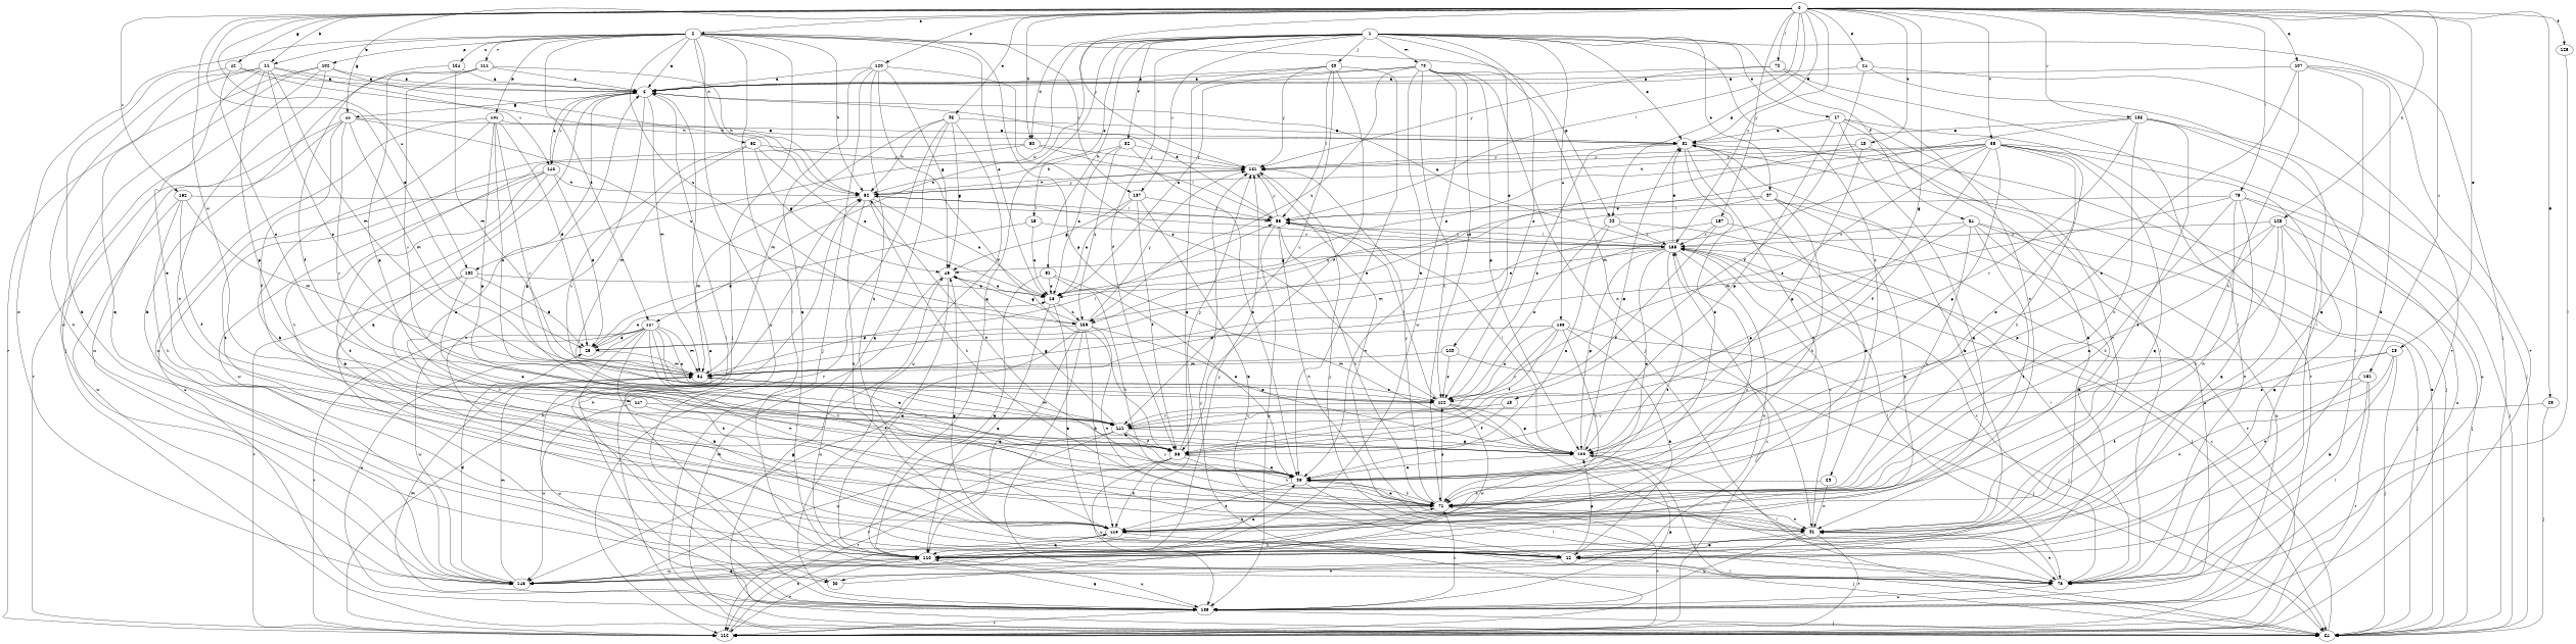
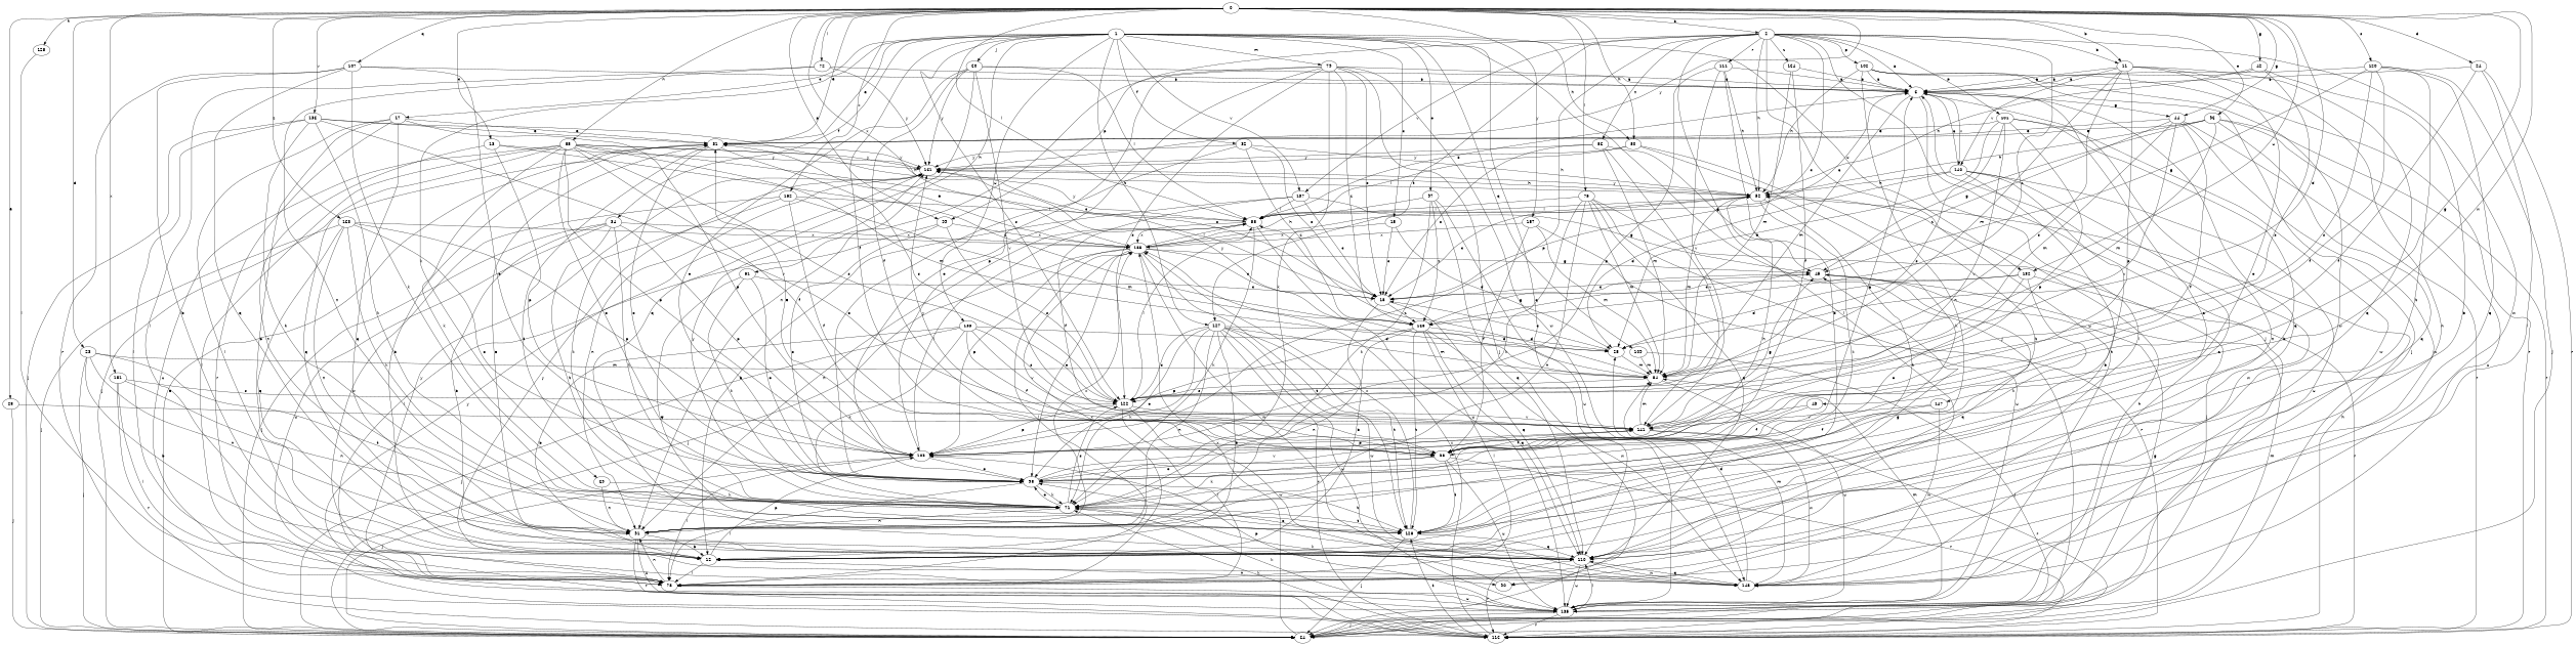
  strict digraph {
    fontname="DejaVu Sans"
    node [fontname="DejaVu Sans"]
    edge [fontname="DejaVu Sans"]
    0
    2
    11
    13
    23
    24
    25
    28
    31
    42
    43
    44
    50
    58
    72
    75
    85
    96
    99
    107
    120
    125
    132
    136
    147
    151
    152
    155
    157
    161
    163
    64
    127
    137
    6
    18
    52
    78
    86
    101
    102
    103
    111
    135
    148
    164
    168
    110
    122
    84
    90
    140
    98
    91
    12
    128
    38
    116
    141
    71
    45
    1
    15
    17
    32
    34
    51
    60
    69
    79
    97
    109
    133
    0 -> 2 [label=a]
    0 -> 11 [label=b]
    0 -> 13 [label=c]
    0 -> 23 [label=d]
    0 -> 24 [label=d]
    0 -> 25 [label=d]
    0 -> 28 [label=e]
    0 -> 31 [label=e]
    0 -> 42 [label=g]
    0 -> 43 [label=g]
    0 -> 44 [label=g]
    0 -> 50 [label=h]
    0 -> 58 [label=i]
    0 -> 72 [label=l]
    0 -> 75 [label=l]
    0 -> 85 [label=n]
    0 -> 96 [label=o]
    0 -> 99 [label=p]
    0 -> 107 [label=q]
    0 -> 120 [label=s]
    0 -> 125 [label=t]
    0 -> 132 [label=u]
    0 -> 136 [label=v]
    0 -> 147 [label=w]
    0 -> 151 [label=x]
    0 -> 152 [label=x]
    0 -> 155 [label=x]
    0 -> 157 [label=y]
    0 -> 161 [label=y]
    0 -> 163 [label=z]
    2 -> 11 [label=b]
    2 -> 99 [label=p]
    2 -> 64 [label=j]
    2 -> 127 [label=t]
    2 -> 137 [label=v]
    2 -> 6 [label=a]
    2 -> 18 [label=c]
    2 -> 52 [label=h]
    2 -> 78 [label=l]
    2 -> 86 [label=n]
    2 -> 101 [label=p]
    2 -> 102 [label=p]
    2 -> 103 [label=p]
    2 -> 111 [label=r]
    2 -> 135 [label=u]
    2 -> 148 [label=w]
    2 -> 164 [label=z]
    2 -> 168 [label=z]
    11 -> 6 [label=a]
    11 -> 103 [label=p]
    11 -> 110 [label=q]
    11 -> 122 [label=s]
    11 -> 84 [label=m]
    11 -> 90 [label=n]
    11 -> 140 [label=v]
    11 -> 98 [label=o]
    13 -> 161 [label=y]
    13 -> 103 [label=p]
    13 -> 168 [label=z]
    13 -> 91 [label=n]
    23 -> 64 [label=j]
    23 -> 84 [label=m]
    23 -> 91 [label=n]
    23 -> 12 [label=b]
    23 -> 128 [label=t]
    24 -> 6 [label=a]
    24 -> 78 [label=l]
    24 -> 38 [label=f]
    24 -> 116 [label=r]
    25 -> 18 [label=c]
    25 -> 84 [label=m]
    28 -> 64 [label=j]
    28 -> 141 [label=v]
    31 -> 161 [label=y]
    31 -> 64 [label=j]
    31 -> 122 [label=s]
    31 -> 98 [label=o]
    31 -> 12 [label=b]
    31 -> 128 [label=t]
    42 -> 6 [label=a]
    42 -> 52 [label=h]
    42 -> 122 [label=s]
    42 -> 12 [label=b]
    43 -> 38 [label=f]
    43 -> 141 [label=v]
    44 -> 31 [label=e]
    44 -> 148 [label=w]
    44 -> 168 [label=z]
    44 -> 84 [label=m]
    44 -> 38 [label=f]
    44 -> 116 [label=r]
    44 -> 141 [label=v]
    50 -> 58 [label=i]
    50 -> 161 [label=y]
    50 -> 128 [label=t]
    50 -> 71 [label=k]
    58 -> 155 [label=x]
    58 -> 161 [label=y]
    58 -> 6 [label=a]
    58 -> 135 [label=u]
    58 -> 91 [label=n]
    58 -> 71 [label=k]
    72 -> 161 [label=y]
    72 -> 6 [label=a]
    72 -> 78 [label=l]
    72 -> 91 [label=n]
    75 -> 58 [label=i]
    75 -> 64 [label=j]
    75 -> 135 [label=u]
    75 -> 110 [label=q]
    75 -> 84 [label=m]
    75 -> 91 [label=n]
    75 -> 71 [label=k]
    85 -> 161 [label=y]
    85 -> 18 [label=c]
    85 -> 52 [label=h]
    85 -> 78 [label=l]
    85 -> 103 [label=p]
    85 -> 135 [label=u]
    85 -> 110 [label=q]
    85 -> 122 [label=s]
    85 -> 84 [label=m]
    85 -> 98 [label=o]
    85 -> 38 [label=f]
    85 -> 71 [label=k]
    96 -> 31 [label=e]
    96 -> 52 [label=h]
    96 -> 135 [label=u]
    96 -> 110 [label=q]
    96 -> 84 [label=m]
    96 -> 116 [label=r]
    96 -> 45 [label=g]
    99 -> 155 [label=x]
    99 -> 78 [label=l]
    99 -> 122 [label=s]
    99 -> 98 [label=o]
    107 -> 6 [label=a]
    107 -> 110 [label=q]
    107 -> 98 [label=o]
    107 -> 12 [label=b]
    107 -> 116 [label=r]
    107 -> 71 [label=k]
    120 -> 64 [label=j]
    120 -> 6 [label=a]
    120 -> 110 [label=q]
    120 -> 122 [label=s]
    120 -> 128 [label=t]
    120 -> 38 [label=f]
    120 -> 45 [label=g]
    125 -> 78 [label=l]
    132 -> 25 [label=d]
    132 -> 18 [label=c]
    132 -> 98 [label=o]
    132 -> 116 [label=r]
    132 -> 71 [label=k]
    136 -> 31 [label=e]
    136 -> 64 [label=j]
    136 -> 18 [label=c]
    136 -> 78 [label=l]
    136 -> 128 [label=t]
    136 -> 141 [label=v]
    136 -> 71 [label=k]
    147 -> 148 [label=w]
    147 -> 38 [label=f]
    147 -> 141 [label=v]
    151 -> 78 [label=l]
    151 -> 122 [label=s]
    151 -> 91 [label=n]
    151 -> 116 [label=r]
    152 -> 58 [label=i]
    152 -> 148 [label=w]
    152 -> 84 [label=m]
    152 -> 38 [label=f]
    152 -> 71 [label=k]
    155 -> 31 [label=e]
    155 -> 58 [label=i]
    155 -> 64 [label=j]
    155 -> 6 [label=a]
    155 -> 18 [label=c]
    155 -> 52 [label=h]
    155 -> 78 [label=l]
    155 -> 103 [label=p]
    155 -> 148 [label=w]
    155 -> 98 [label=o]
    155 -> 128 [label=t]
    155 -> 45 [label=g]
    157 -> 155 [label=x]
    157 -> 84 [label=m]
    157 -> 38 [label=f]
    157 -> 116 [label=r]
    161 -> 52 [label=h]
    161 -> 91 [label=n]
    163 -> 155 [label=x]
    163 -> 64 [label=j]
    163 -> 103 [label=p]
    163 -> 110 [label=q]
    163 -> 98 [label=o]
    163 -> 91 [label=n]
    163 -> 71 [label=k]
    64 -> 31 [label=e]
    64 -> 155 [label=x]
    64 -> 45 [label=g]
    127 -> 25 [label=d]
    127 -> 135 [label=u]
    127 -> 148 [label=w]
    127 -> 122 [label=s]
    127 -> 84 [label=m]
    127 -> 98 [label=o]
    127 -> 91 [label=n]
    127 -> 12 [label=b]
    127 -> 128 [label=t]
    127 -> 116 [label=r]
    127 -> 71 [label=k]
    137 -> 58 [label=i]
    137 -> 18 [label=c]
    137 -> 12 [label=b]
    137 -> 38 [label=f]
    137 -> 45 [label=g]
    6 -> 44 [label=g]
    6 -> 78 [label=l]
    6 -> 110 [label=q]
    6 -> 84 [label=m]
    6 -> 90 [label=n]
    6 -> 140 [label=v]
    18 -> 168 [label=z]
    18 -> 110 [label=q]
    18 -> 12 [label=b]
    52 -> 58 [label=i]
    52 -> 161 [label=y]
    52 -> 18 [label=c]
    52 -> 84 [label=m]
    52 -> 128 [label=t]
    52 -> 71 [label=k]
    78 -> 155 [label=x]
    78 -> 161 [label=y]
    78 -> 135 [label=u]
    78 -> 91 [label=n]
    86 -> 161 [label=y]
    86 -> 18 [label=c]
    86 -> 84 [label=m]
    86 -> 141 [label=v]
    86 -> 45 [label=g]
-   101 -> 25 [label=d]
+   101 -> 25 [label=e]
    101 -> 31 [label=e]
    101 -> 103 [label=p]
    101 -> 148 [label=w]
    101 -> 122 [label=s]
    101 -> 12 [label=b]
    101 -> 141 [label=v]
    102 -> 64 [label=j]
    102 -> 6 [label=a]
    102 -> 52 [label=h]
    102 -> 148 [label=w]
    102 -> 91 [label=n]
    102 -> 116 [label=r]
    103 -> 31 [label=e]
    103 -> 58 [label=i]
    103 -> 64 [label=j]
    103 -> 78 [label=l]
    103 -> 98 [label=o]
    111 -> 6 [label=a]
    111 -> 52 [label=h]
    111 -> 103 [label=p]
    111 -> 12 [label=b]
    111 -> 141 [label=v]
    135 -> 64 [label=j]
    135 -> 6 [label=a]
    135 -> 52 [label=h]
    135 -> 103 [label=p]
-   135 -> 110 [label=q]
+   135 -> 110 [label=i]
    135 -> 84 [label=m]
    135 -> 116 [label=r]
    135 -> 71 [label=k]
    148 -> 25 [label=d]
    148 -> 161 [label=y]
    148 -> 110 [label=q]
    148 -> 84 [label=m]
    164 -> 6 [label=a]
    164 -> 84 [label=m]
    164 -> 38 [label=f]
    168 -> 25 [label=d]
    168 -> 161 [label=y]
    168 -> 78 [label=l]
    168 -> 103 [label=p]
    168 -> 148 [label=w]
    168 -> 110 [label=q]
    168 -> 91 [label=n]
    168 -> 128 [label=t]
    168 -> 45 [label=g]
    110 -> 31 [label=e]
    110 -> 135 [label=u]
    110 -> 148 [label=w]
    110 -> 98 [label=o]
    110 -> 116 [label=r]
    122 -> 58 [label=i]
    122 -> 78 [label=l]
    122 -> 103 [label=p]
    122 -> 148 [label=w]
    122 -> 141 [label=v]
    84 -> 58 [label=i]
    84 -> 135 [label=u]
    84 -> 122 [label=s]
    90 -> 71 [label=k]
    140 -> 25 [label=d]
    140 -> 6 [label=a]
    140 -> 52 [label=h]
    140 -> 135 [label=u]
    140 -> 148 [label=w]
    140 -> 12 [label=b]
    140 -> 128 [label=t]
    98 -> 6 [label=a]
    98 -> 52 [label=h]
    98 -> 78 [label=l]
    98 -> 128 [label=t]
    98 -> 141 [label=v]
    98 -> 71 [label=k]
    91 -> 155 [label=x]
    91 -> 135 [label=u]
    91 -> 12 [label=b]
    91 -> 116 [label=r]
    12 -> 78 [label=l]
    12 -> 103 [label=p]
    12 -> 90 [label=n]
    12 -> 45 [label=g]
    128 -> 155 [label=x]
    128 -> 64 [label=j]
    128 -> 6 [label=a]
    128 -> 110 [label=q]
    38 -> 161 [label=y]
    38 -> 135 [label=u]
    38 -> 98 [label=o]
    38 -> 128 [label=t]
    38 -> 116 [label=r]
    38 -> 71 [label=k]
    116 -> 155 [label=x]
    116 -> 161 [label=y]
    116 -> 52 [label=h]
    116 -> 128 [label=t]
    116 -> 71 [label=k]
    141 -> 103 [label=p]
    141 -> 148 [label=w]
    141 -> 84 [label=m]
    141 -> 38 [label=f]
    141 -> 116 [label=r]
    141 -> 45 [label=g]
    71 -> 161 [label=y]
    71 -> 122 [label=s]
    71 -> 98 [label=o]
    71 -> 91 [label=n]
    71 -> 128 [label=t]
    45 -> 64 [label=m]
    45 -> 18 [label=c]
    45 -> 110 [label=q]
    1 -> 31 [label=e]
    1 -> 50 [label=h]
    1 -> 132 [label=u]
    1 -> 64 [label=j]
    1 -> 127 [label=t]
    1 -> 137 [label=v]
    1 -> 110 [label=q]
    1 -> 122 [label=s]
    1 -> 38 [label=f]
    1 -> 15 [label=c]
    1 -> 17 [label=c]
    1 -> 32 [label=f]
    1 -> 34 [label=f]
    1 -> 51 [label=h]
    1 -> 60 [label=j]
    1 -> 69 [label=k]
    1 -> 79 [label=m]
    1 -> 97 [label=o]
    1 -> 109 [label=q]
    1 -> 133 [label=u]
    15 -> 25 [label=d]
    15 -> 155 [label=x]
    15 -> 18 [label=c]
    17 -> 31 [label=e]
    17 -> 78 [label=l]
    17 -> 103 [label=p]
    17 -> 110 [label=q]
    17 -> 12 [label=b]
    17 -> 116 [label=r]
    32 -> 161 [label=y]
    32 -> 18 [label=c]
    32 -> 52 [label=h]
    32 -> 168 [label=z]
    32 -> 98 [label=o]
    34 -> 155 [label=x]
    34 -> 64 [label=j]
    34 -> 103 [label=p]
    34 -> 135 [label=u]
    34 -> 12 [label=b]
    34 -> 128 [label=t]
    34 -> 71 [label=k]
    51 -> 18 [label=c]
    51 -> 110 [label=q]
    51 -> 98 [label=o]
    51 -> 71 [label=k]
    60 -> 58 [label=i]
    60 -> 161 [label=y]
    60 -> 6 [label=a]
    60 -> 110 [label=q]
    60 -> 98 [label=o]
    60 -> 38 [label=f]
    60 -> 141 [label=v]
    69 -> 91 [label=n]
    69 -> 71 [label=k]
    79 -> 64 [label=j]
    79 -> 6 [label=a]
    79 -> 18 [label=c]
    79 -> 103 [label=p]
    79 -> 148 [label=w]
    79 -> 168 [label=z]
    79 -> 122 [label=s]
    79 -> 98 [label=o]
    79 -> 91 [label=n]
    79 -> 71 [label=k]
    97 -> 58 [label=i]
    97 -> 135 [label=u]
    97 -> 168 [label=z]
    97 -> 110 [label=q]
    97 -> 71 [label=k]
    109 -> 64 [label=j]
-   109 -> 122 [label=s]
    109 -> 84 [label=m]
    133 -> 25 [label=d]
    133 -> 64 [label=j]
    133 -> 122 [label=s]
    133 -> 12 [label=b]
    133 -> 38 [label=f]
    133 -> 141 [label=v]
    133 -> 71 [label=k]
  }
